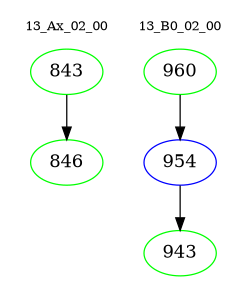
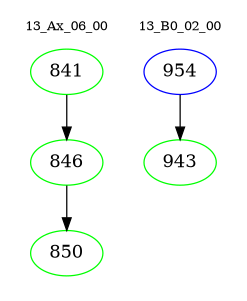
  digraph {
    fontname="DejaVu Serif"
    node [color=green fontname="DejaVu Serif"]
    edge [color=black fontname="DejaVu Serif"]
-   n1 [label=843]
+   n1 [label=841]
    n2 [label=846]
-   n4 [label=960]
+   n3 [label=850]
    n5 [color=blue label=954]
    n6 [label=943]
    subgraph cluster_1 {
      color=white
      fontsize=10
-     label="13_Ax_02_00"
+     label="13_Ax_06_00"
      n1
      n2
+     n3
    }
    subgraph cluster_2 {
      color=white
      fontsize=10
      label="13_B0_02_00"
-     n4
      n5
      n6
    }
    n1 -> n2
-   n4 -> n5
+   n2 -> n3
    n5 -> n6
  }
